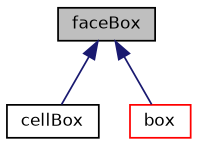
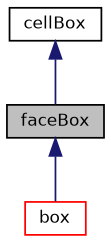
  digraph {
    node [color=black fontname=Helvetica fontsize=10 shape=record]
    edge [color=midnightblue dir=back fontname=Helvetica fontsize=10 labelfontname=Helvetica labelfontsize=10 style=solid]
    n1 [fillcolor=grey75 fontcolor=black height=0.2 label=faceBox style=filled width=0.4]
    n2 [height=0.2 label=cellBox width=0.4]
    n3 [color=red height=0.2 label=box width=0.4]
-   n1 -> n2
+   n2 -> n1
    n1 -> n3
  }
